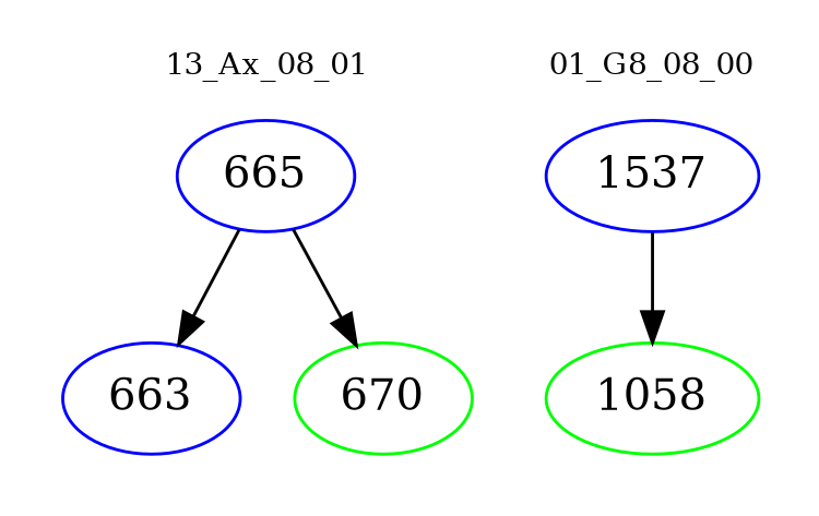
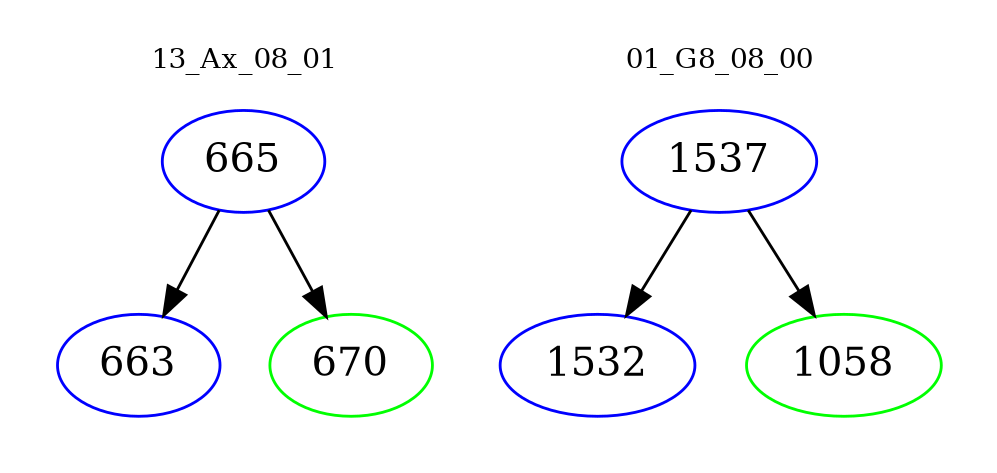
  digraph {
    node [color=blue]
    edge [color=black]
    n1 [label=665]
    n2 [label=663]
    n3 [color=green label=670]
    n4 [label=1537]
+   n5 [label=1532]
    n6 [color=green label=1058]
    subgraph cluster_1 {
      color=white
      fontsize=10
      label="13_Ax_08_01"
      n1
      n2
      n3
    }
    subgraph cluster_2 {
      color=white
      fontsize=10
      label="01_G8_08_00"
      n4
+     n5
      n6
    }
    n1 -> n2
    n1 -> n3
+   n4 -> n5
    n4 -> n6
  }
